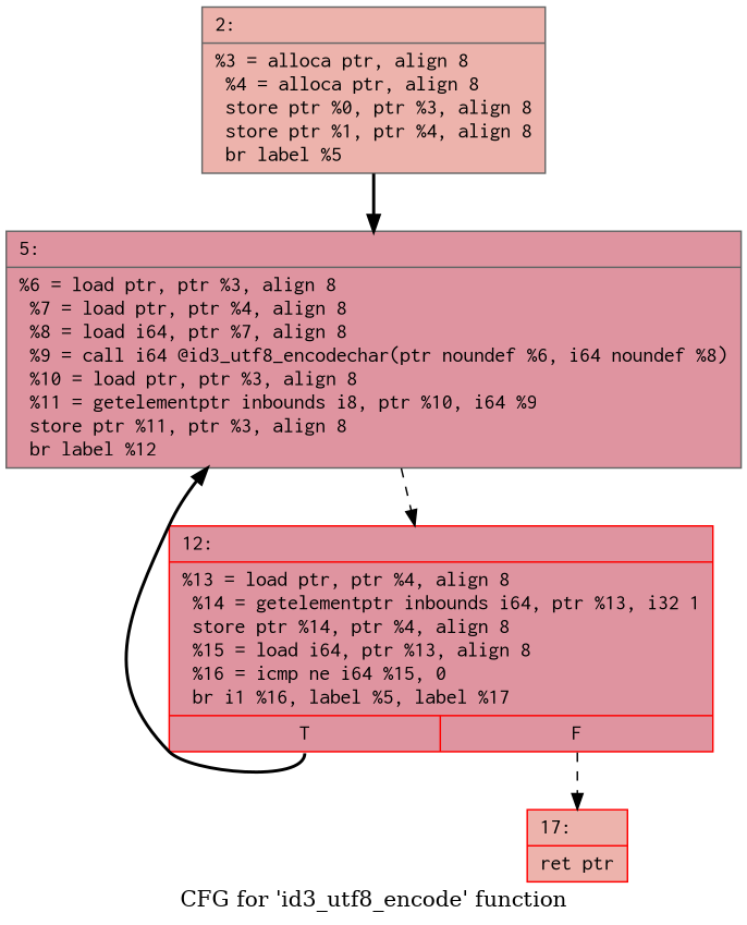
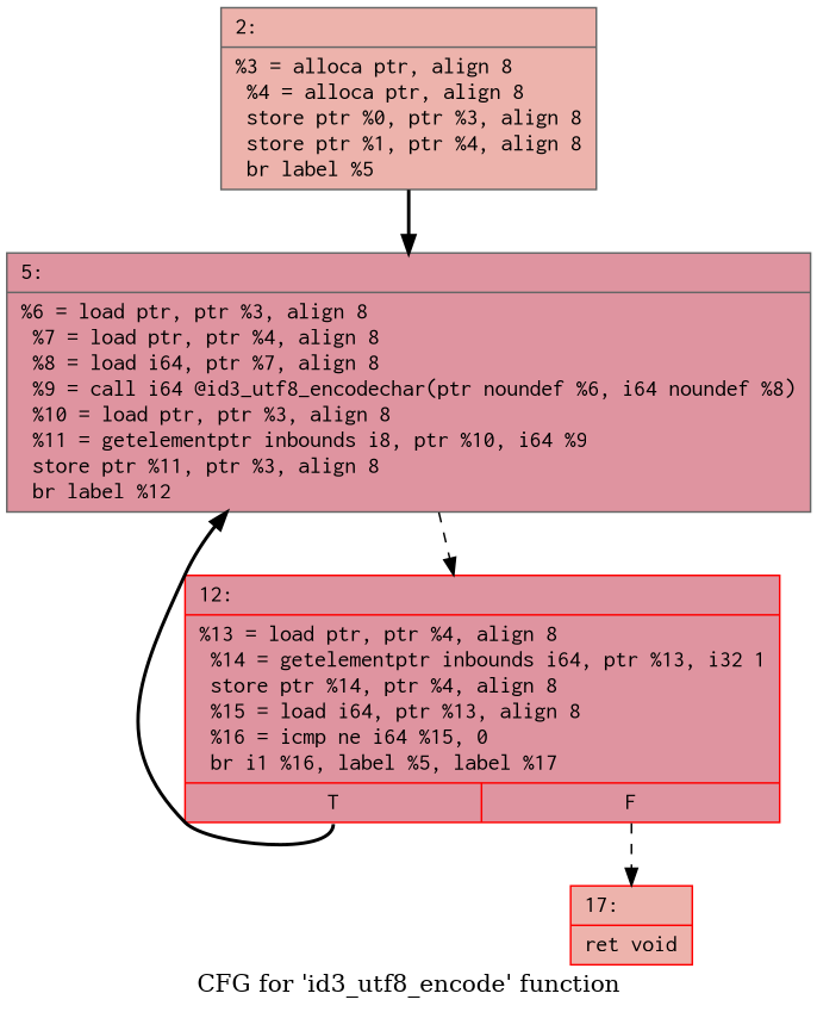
  digraph {
    label="CFG for 'id3_utf8_encode' function"
    node [color=gray40 fillcolor="#d6524470" fontname=Courier shape=record style=filled]
    edge [style=bold]
    n1 [label="{2:\l|  %3 = alloca ptr, align 8\l  %4 = alloca ptr, align 8\l  store ptr %0, ptr %3, align 8\l  store ptr %1, ptr %4, align 8\l  br label %5\l}"]
    n2 [fillcolor="#b70d2870" label="{5:\l|  %6 = load ptr, ptr %3, align 8\l  %7 = load ptr, ptr %4, align 8\l  %8 = load i64, ptr %7, align 8\l  %9 = call i64 @id3_utf8_encodechar(ptr noundef %6, i64 noundef %8)\l  %10 = load ptr, ptr %3, align 8\l  %11 = getelementptr inbounds i8, ptr %10, i64 %9\l  store ptr %11, ptr %3, align 8\l  br label %12\l}"]
    n3 [color=red fillcolor="#b70d2870" label="{12:\l|  %13 = load ptr, ptr %4, align 8\l  %14 = getelementptr inbounds i64, ptr %13, i32 1\l  store ptr %14, ptr %4, align 8\l  %15 = load i64, ptr %13, align 8\l  %16 = icmp ne i64 %15, 0\l  br i1 %16, label %5, label %17\l|{<s0>T|<s1>F}}"]
-   n4 [color=red label="{17:\l|  ret ptr\l}"]
+   n4 [color=red label="{17:\l|  ret void\l}"]
    n1 -> n2
    n2 -> n3 [style=dashed]
    n3 -> n2 [tailport=s0]
    n3 -> n4 [tailport=s1 style=dashed]
  }
